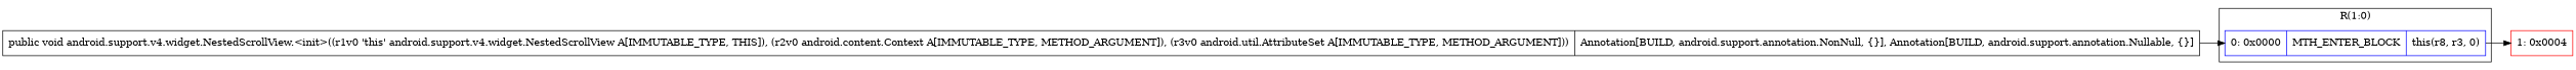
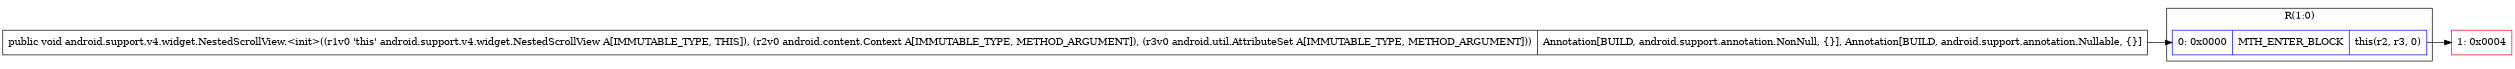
  digraph {
    rankdir=LR
    node [shape=record]
-   n1 [color=blue label="{0\:\ 0x0000|MTH_ENTER_BLOCK\l|this(r8, r3, 0)\l}"]
+   n1 [color=blue label="{0\:\ 0x0000|MTH_ENTER_BLOCK\l|this(r2, r3, 0)\l}"]
    n2 [color=red label="{1\:\ 0x0004}"]
    n3 [label="{public void android.support.v4.widget.NestedScrollView.\<init\>((r1v0 'this' android.support.v4.widget.NestedScrollView A[IMMUTABLE_TYPE, THIS]), (r2v0 android.content.Context A[IMMUTABLE_TYPE, METHOD_ARGUMENT]), (r3v0 android.util.AttributeSet A[IMMUTABLE_TYPE, METHOD_ARGUMENT]))  | Annotation[BUILD, android.support.annotation.NonNull, \{\}], Annotation[BUILD, android.support.annotation.Nullable, \{\}]\l}"]
    subgraph cluster_1 {
      label="R(1:0)"
      n1
    }
    n1 -> n2
    n3 -> n1
  }
